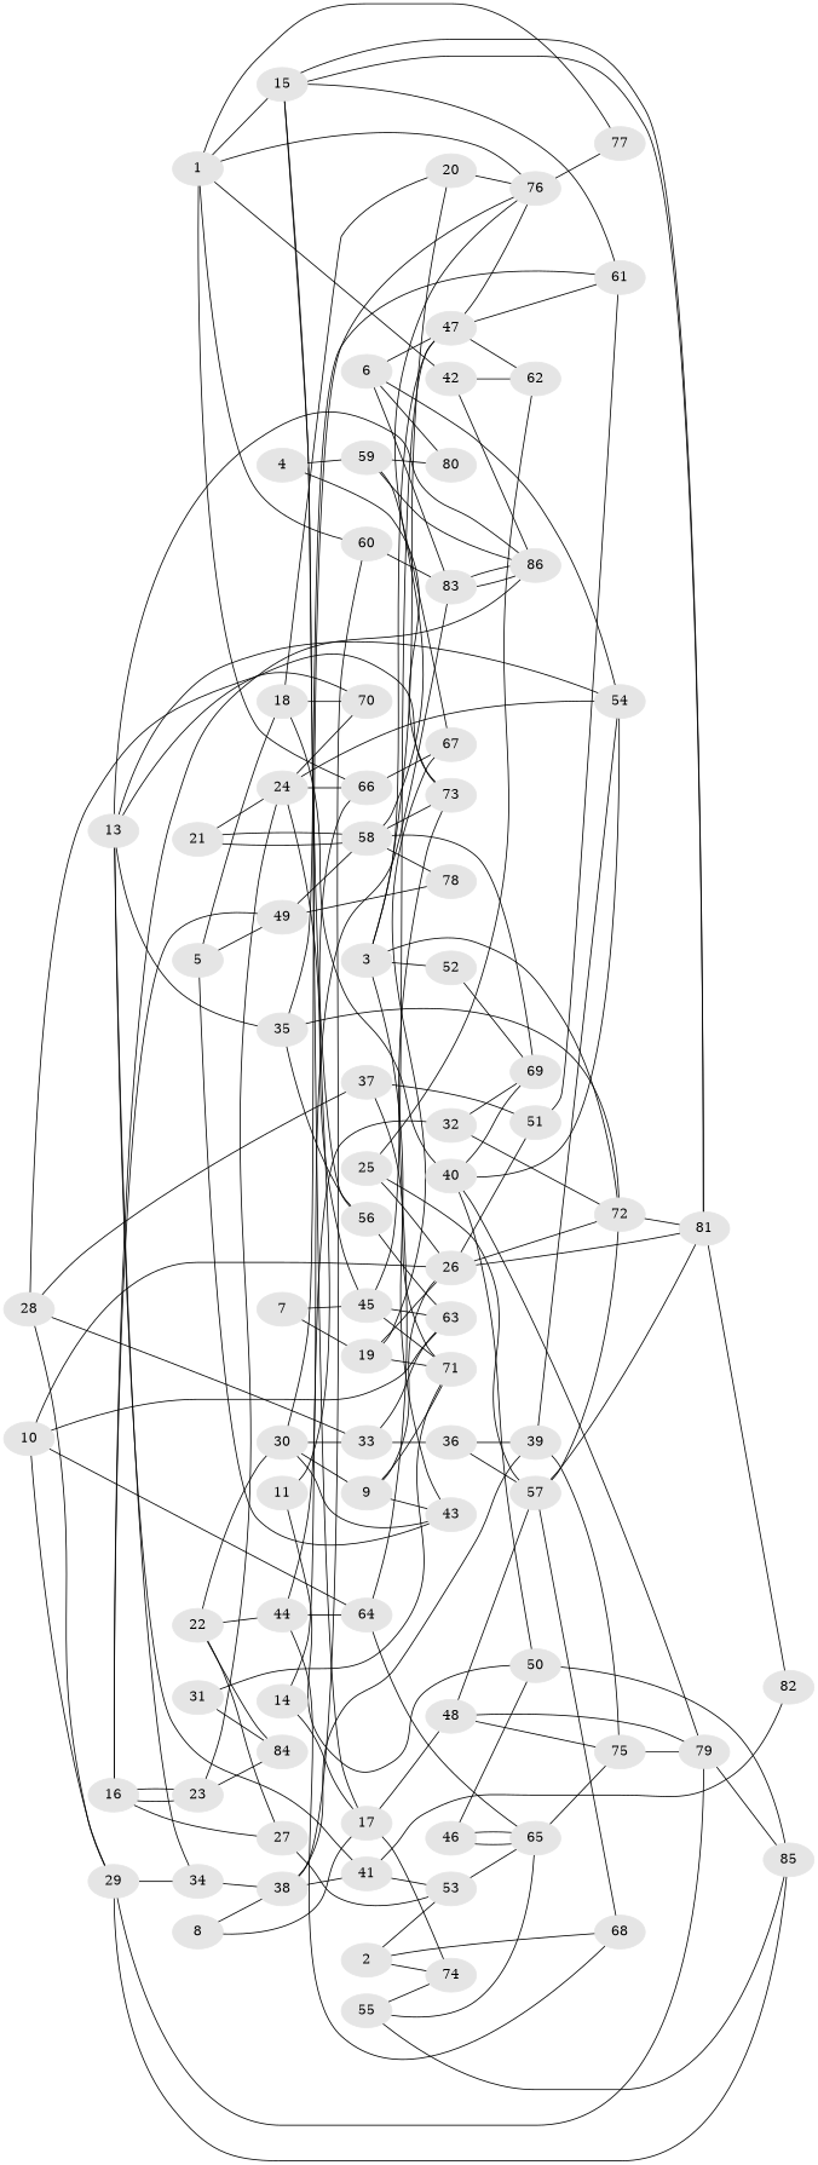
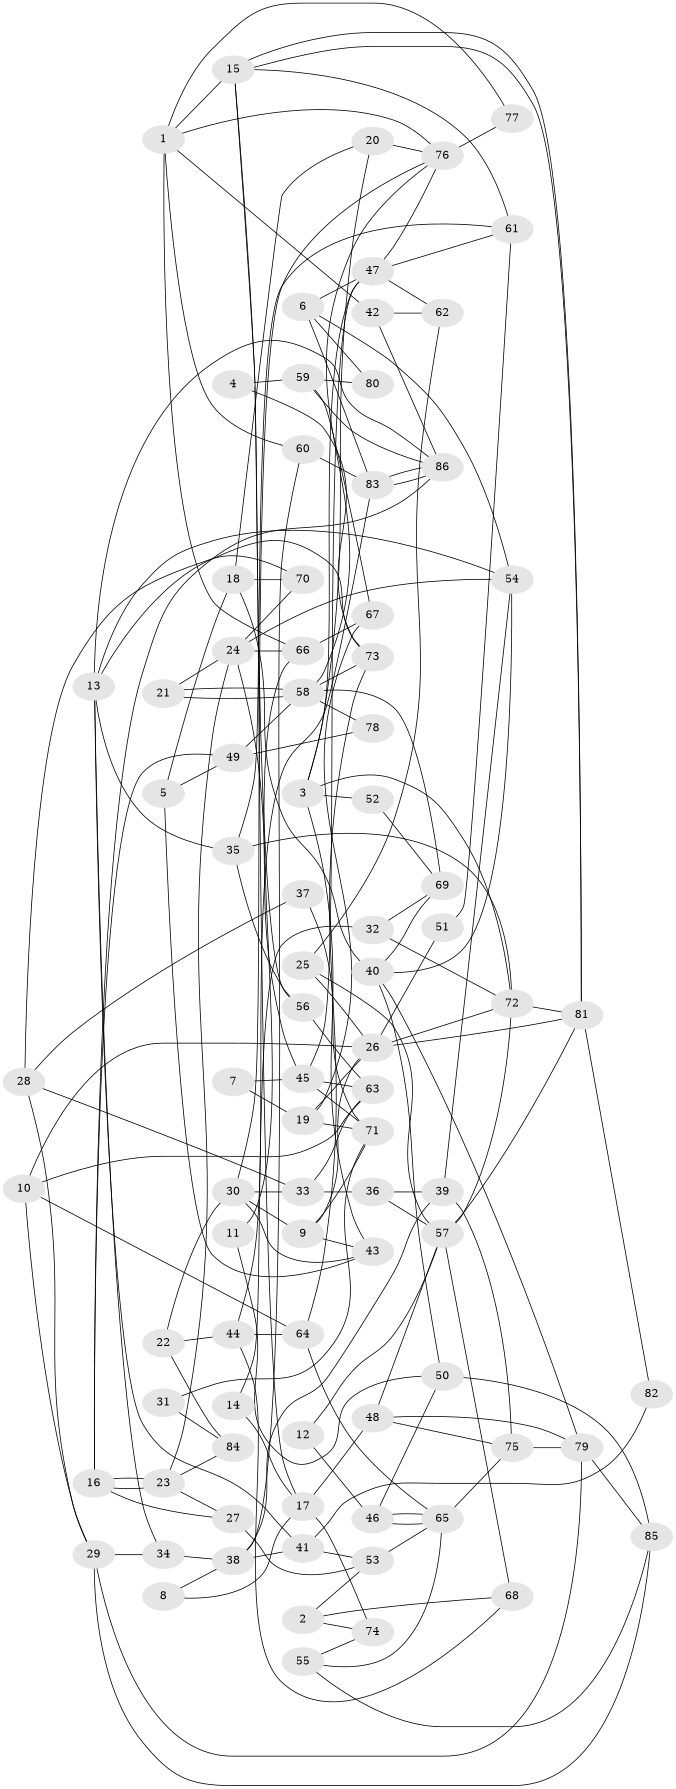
  graph {
    rankdir=LR
    node [color=gray90 style=filled]
    1
    15
    42
    60
    66
    76
    77
    7
    19
    45
    17
    56
    61
    81
    86
    62
    83
    67
    2
    53
    68
    74
    65
    3
    20
    43
    52
    72
    47
    69
    4
    59
    73
    80
    5
    18
    49
    40
    70
    58
    78
    6
    54
    26
    71
    63
    8
    38
    48
    41
    39
    9
    51
    10
    29
    64
    34
    79
    85
    11
    50
+   12
    46
    57
    13
    35
    82
    14
    32
    16
    23
    27
    24
    84
    75
    21
    22
    30
    44
    33
    25
    28
    37
    36
    31
    55
    1 -- 15
    1 -- 42
    1 -- 60
    1 -- 66
    1 -- 76
    1 -- 77
    15 -- 17
    15 -- 56
    15 -- 61
    15 -- 81
    15 -- 81
    42 -- 86
    42 -- 62
    60 -- 83
    66 -- 67
    76 -- 77
    7 -- 19
    7 -- 45
    19 -- 67
    19 -- 26
    19 -- 71
    45 -- 47
    45 -- 71
    45 -- 63
    17 -- 74
    17 -- 48
    56 -- 63
    81 -- 82
    83 -- 86
    83 -- 86
    2 -- 53
    2 -- 68
    2 -- 74
    53 -- 65
    65 -- 75
    3 -- 20
    3 -- 43
    3 -- 52
    3 -- 72
    3 -- 47
    20 -- 76
    52 -- 69
    72 -- 81
    47 -- 76
    47 -- 61
    47 -- 62
    4 -- 59
    4 -- 73
    59 -- 86
    59 -- 67
    59 -- 80
    5 -- 43
    5 -- 18
    5 -- 49
    18 -- 20
    18 -- 40
    18 -- 70
    49 -- 58
    49 -- 78
    40 -- 69
    40 -- 54
    40 -- 79
    40 -- 50
    58 -- 76
    58 -- 69
    58 -- 73
    58 -- 78
    6 -- 83
    6 -- 47
    6 -- 80
    6 -- 54
    26 -- 81
    26 -- 72
    26 -- 51
    8 -- 17
    8 -- 38
    38 -- 60
    38 -- 41
    38 -- 39
    48 -- 79
    48 -- 57
    48 -- 75
    41 -- 53
    41 -- 82
    39 -- 54
    39 -- 75
    9 -- 43
    9 -- 26
    9 -- 71
    51 -- 61
    10 -- 26
    10 -- 63
    10 -- 29
    10 -- 64
    29 -- 34
    29 -- 79
    29 -- 85
    64 -- 65
    64 -- 73
    34 -- 38
    79 -- 85
    11 -- 66
    11 -- 50
    50 -- 85
+   12 -- 46
+   12 -- 57
    46 -- 65
    46 -- 65
    46 -- 50
    57 -- 81
    57 -- 68
    57 -- 72
    13 -- 86
    13 -- 73
    13 -- 54
    13 -- 41
    13 -- 34
    13 -- 35
    35 -- 56
    35 -- 61
    35 -- 72
    14 -- 17
    14 -- 32
    32 -- 72
    32 -- 69
    16 -- 86
    16 -- 49
    16 -- 23
    16 -- 23
    16 -- 27
    23 -- 24
    23 -- 84
    27 -- 53
    24 -- 66
    24 -- 45
    24 -- 70
    24 -- 54
    75 -- 79
    21 -- 58
    21 -- 58
    21 -- 24
-   22 -- 27
+   23 -- 27
    22 -- 84
    22 -- 30
    22 -- 44
    30 -- 76
    30 -- 43
    30 -- 9
    30 -- 33
    44 -- 83
    44 -- 68
    44 -- 64
    33 -- 63
    33 -- 36
    25 -- 62
    25 -- 26
    25 -- 57
    28 -- 70
    28 -- 29
    28 -- 33
    28 -- 37
    37 -- 71
-   37 -- 51
    36 -- 39
    36 -- 57
    31 -- 71
    31 -- 84
    55 -- 74
    55 -- 65
    55 -- 85
  }
